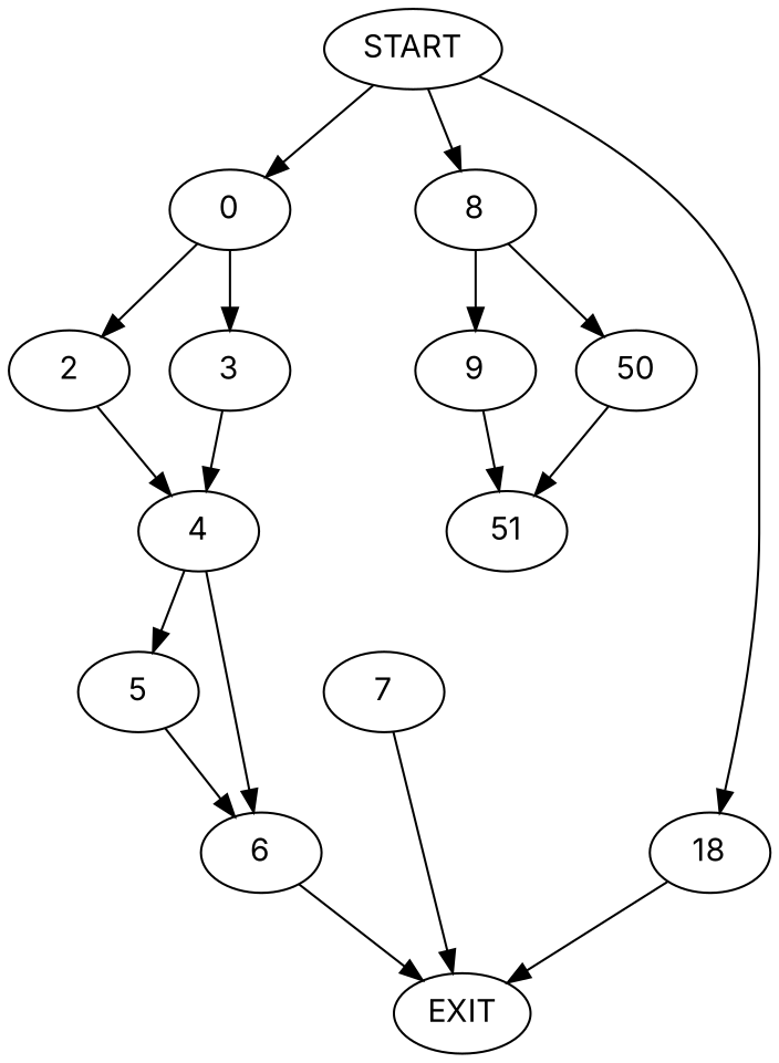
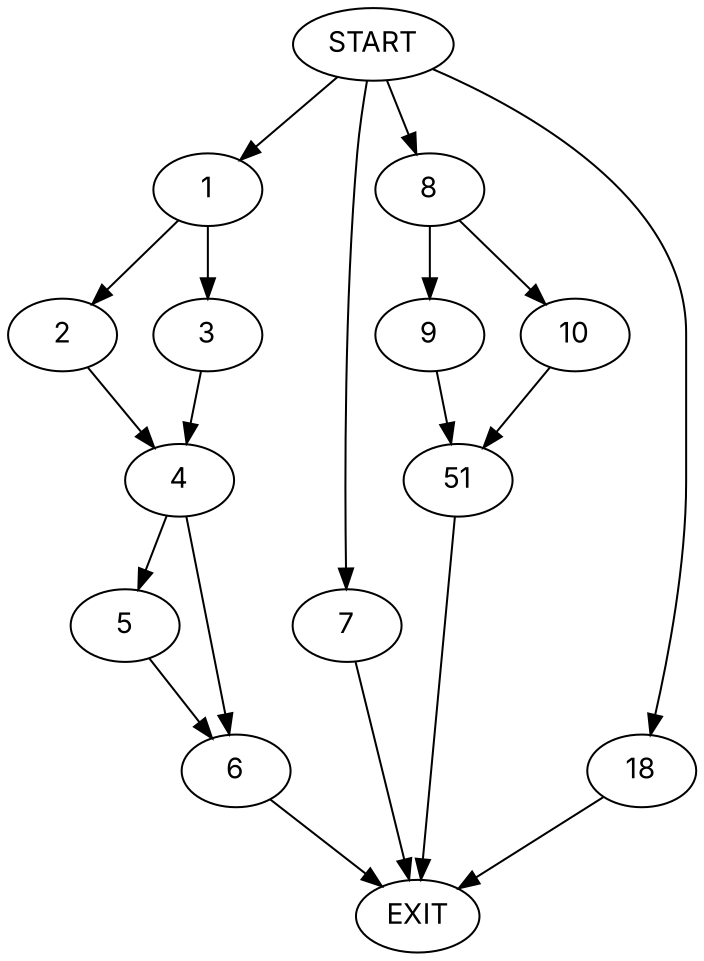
  digraph {
    fontname=Inter
    node [fontname=Inter]
    edge [fontname=Inter]
    n1 [label=START]
-   1 [label=0]
+   1
    7
    8
    n5 [label=18]
    2
    3
    n8 [label=EXIT]
    9
-   10 [label=50]
+   10
    4
    5
    6
    n14 [label=51]
    n1 -> 1
+   n1 -> 7
    n1 -> 8
    n1 -> n5
    1 -> 2
    1 -> 3
    7 -> n8
    8 -> 9
    8 -> 10
    n5 -> n8
    2 -> 4
    3 -> 4
    9 -> n14
    10 -> n14
    4 -> 5
    4 -> 6
    5 -> 6
    6 -> n8
+   n14 -> n8
  }
